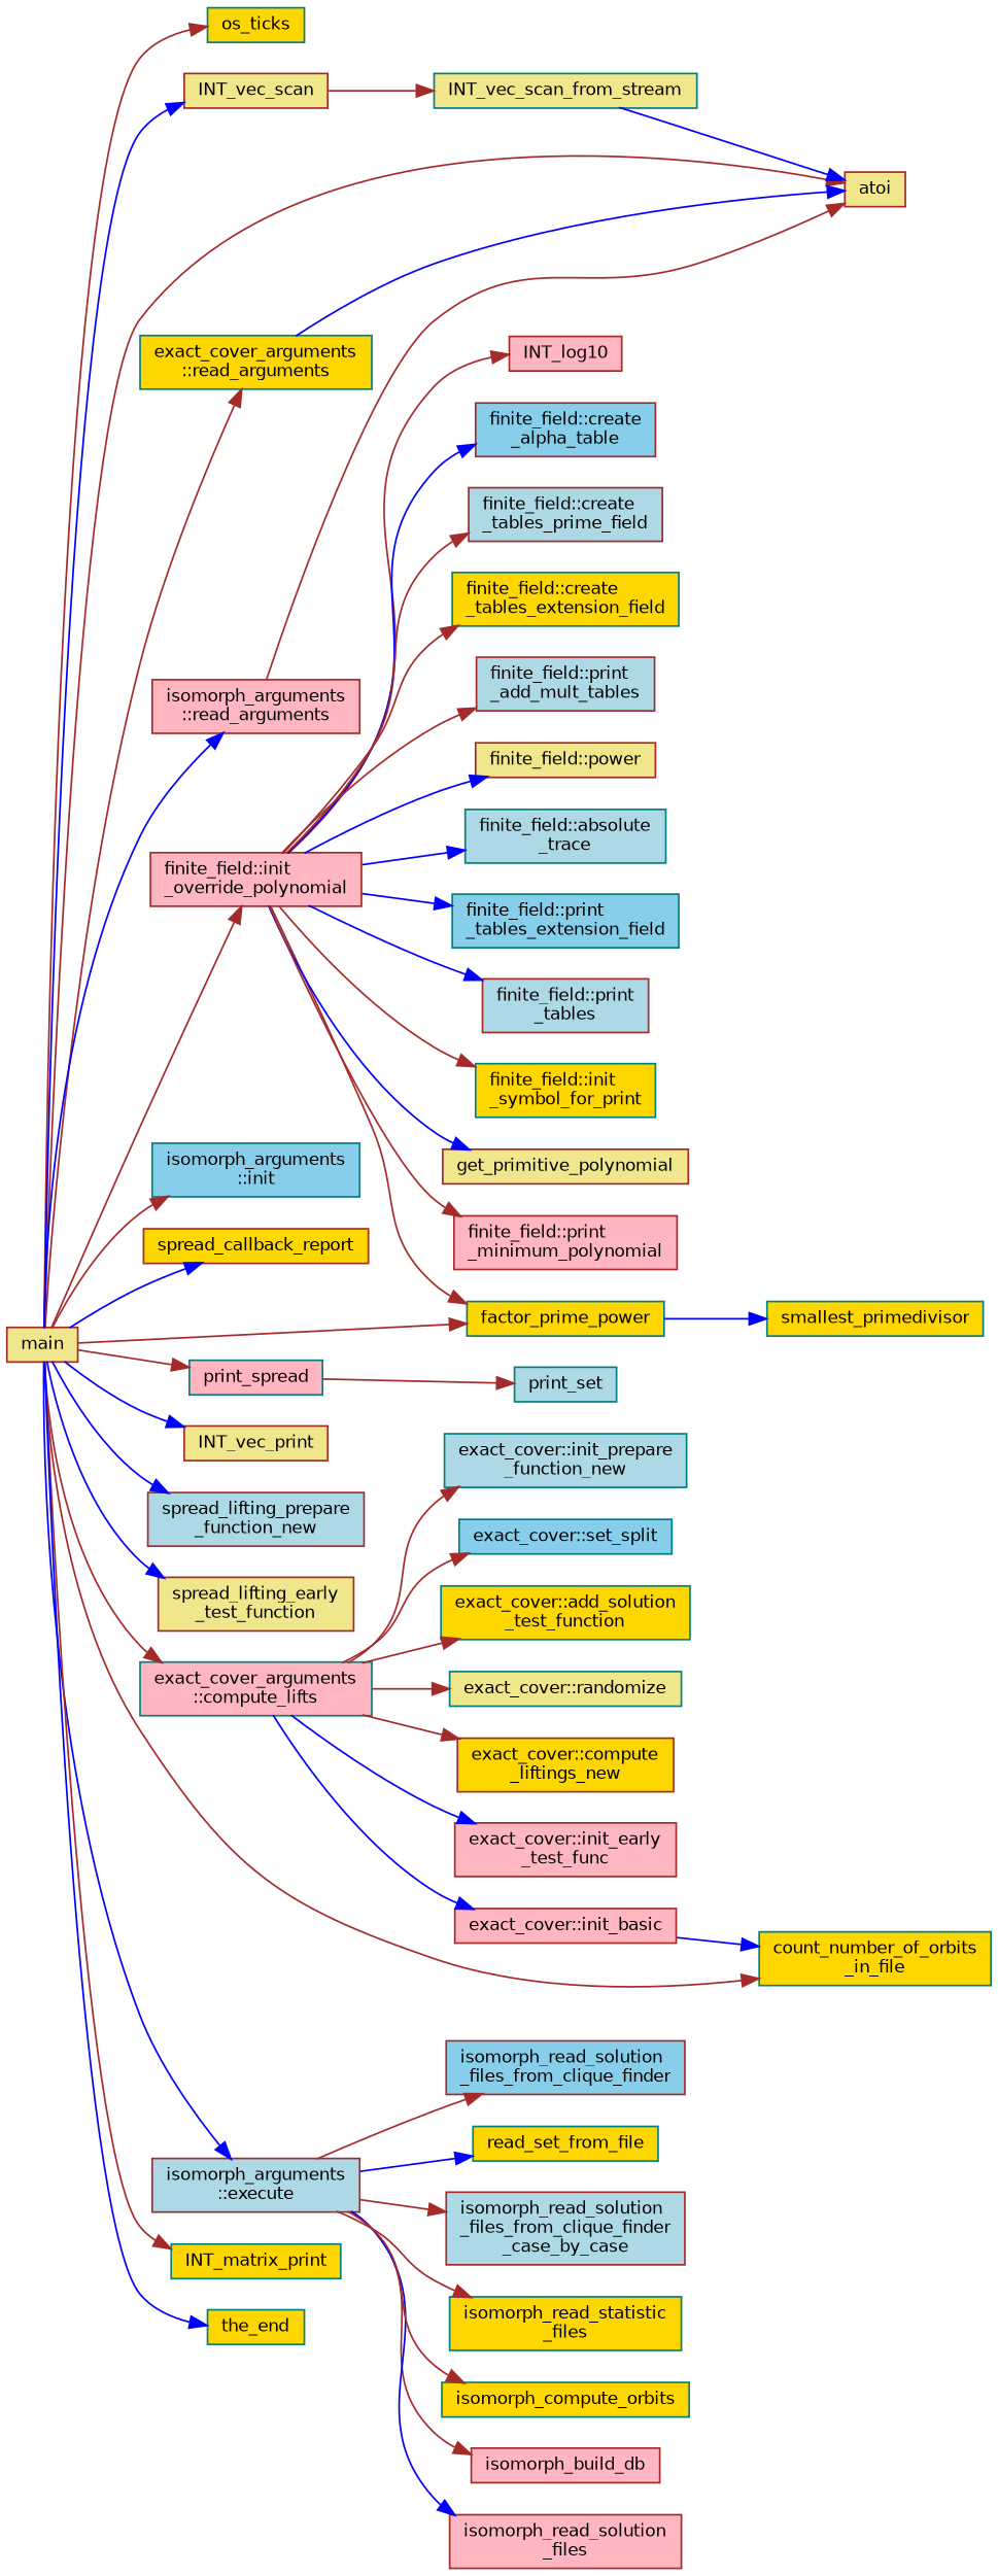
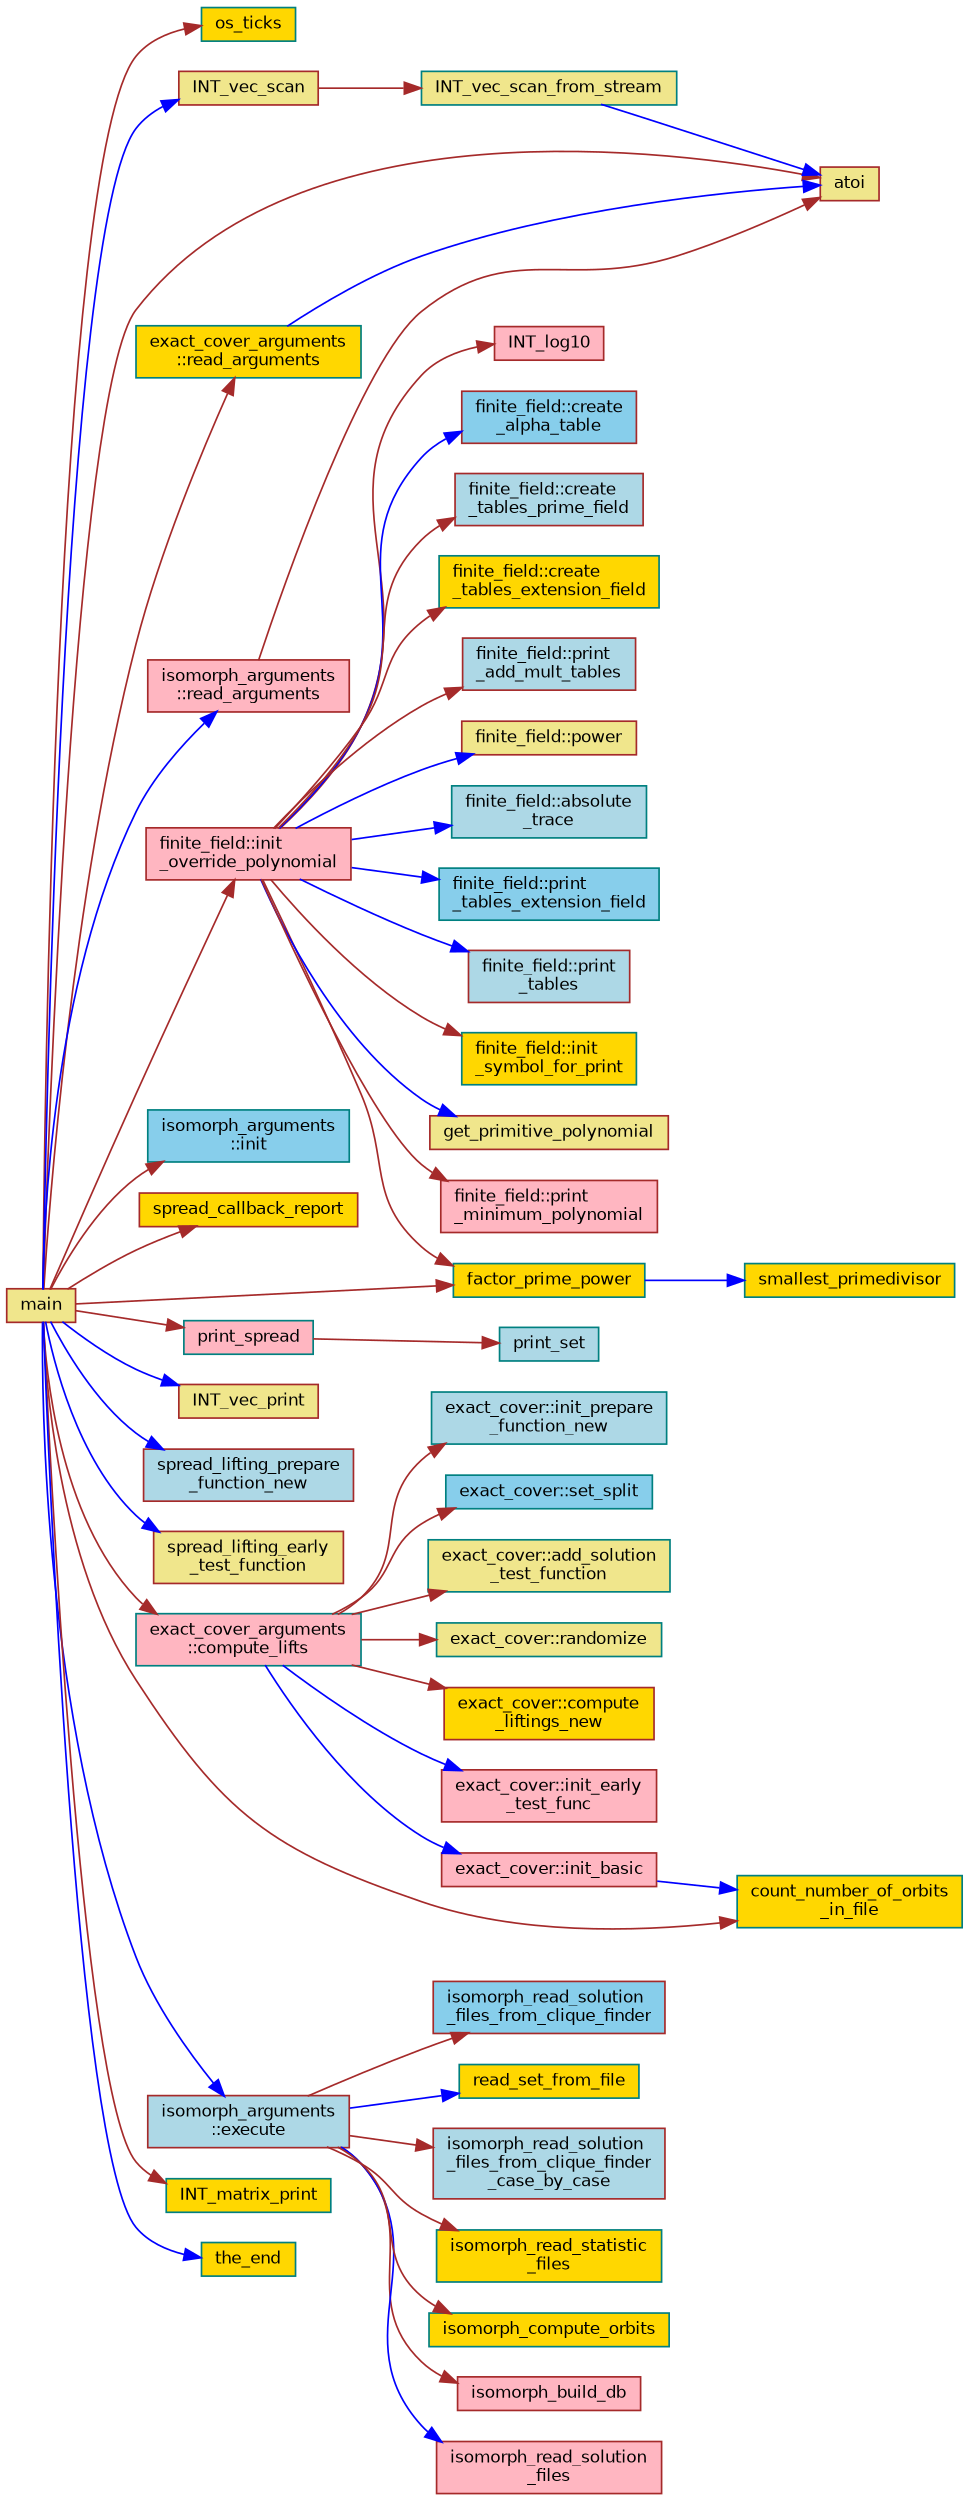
  digraph {
    rankdir=LR
    node [color=brown fillcolor=gold fontname=Helvetica fontsize=10 shape=record style=filled]
    edge [color=brown fontname=Helvetica fontsize=10 labelfontname=Helvetica labelfontsize=10 style=solid]
    n1 [fillcolor=khaki fontcolor=black height=0.2 label=main width=0.4]
    n2 [color=teal height=0.2 label=os_ticks width=0.4]
    n3 [fillcolor=khaki height=0.2 label=atoi width=0.4]
    n4 [color=teal height=0.2 label="exact_cover_arguments\l::read_arguments" width=0.4]
    n5 [fillcolor=lightpink height=0.2 label="isomorph_arguments\l::read_arguments" width=0.4]
    n6 [color=teal height=0.2 label=factor_prime_power width=0.4]
    n7 [fillcolor=lightpink height=0.2 label="finite_field::init\l_override_polynomial" width=0.4]
    n8 [color=teal fillcolor=skyblue height=0.2 label="isomorph_arguments\l::init" width=0.4]
    n9 [height=0.2 label=spread_callback_report width=0.4]
    n10 [color=teal fillcolor=lightpink height=0.2 label=print_spread width=0.4]
    n11 [fillcolor=khaki height=0.2 label=INT_vec_scan width=0.4]
    n12 [fillcolor=khaki height=0.2 label=INT_vec_print width=0.4]
    n13 [fillcolor=lightblue height=0.2 label="spread_lifting_prepare\l_function_new" width=0.4]
    n14 [fillcolor=khaki height=0.2 label="spread_lifting_early\l_test_function" width=0.4]
    n15 [color=teal fillcolor=lightpink height=0.2 label="exact_cover_arguments\l::compute_lifts" width=0.4]
    n16 [color=teal height=0.2 label="count_number_of_orbits\l_in_file" width=0.4]
    n17 [fillcolor=lightblue height=0.2 label="isomorph_arguments\l::execute" width=0.4]
    n18 [color=teal height=0.2 label=INT_matrix_print width=0.4]
    n19 [color=teal height=0.2 label=the_end width=0.4]
    n20 [color=teal height=0.2 label=smallest_primedivisor width=0.4]
    n21 [color=teal height=0.2 label="finite_field::init\l_symbol_for_print" width=0.4]
    n22 [fillcolor=khaki height=0.2 label=get_primitive_polynomial width=0.4]
    n23 [fillcolor=lightpink height=0.2 label="finite_field::print\l_minimum_polynomial" width=0.4]
    n24 [fillcolor=lightpink height=0.2 label=INT_log10 width=0.4]
    n25 [fillcolor=skyblue height=0.2 label="finite_field::create\l_alpha_table" width=0.4]
    n26 [fillcolor=lightblue height=0.2 label="finite_field::create\l_tables_prime_field" width=0.4]
    n27 [color=teal height=0.2 label="finite_field::create\l_tables_extension_field" width=0.4]
    n28 [fillcolor=lightblue height=0.2 label="finite_field::print\l_add_mult_tables" width=0.4]
    n29 [fillcolor=khaki height=0.2 label="finite_field::power" width=0.4]
    n30 [color=teal fillcolor=lightblue height=0.2 label="finite_field::absolute\l_trace" width=0.4]
    n31 [color=teal fillcolor=skyblue height=0.2 label="finite_field::print\l_tables_extension_field" width=0.4]
    n32 [fillcolor=lightblue height=0.2 label="finite_field::print\l_tables" width=0.4]
    n33 [color=teal fillcolor=lightblue height=0.2 label=print_set width=0.4]
    n34 [color=teal fillcolor=khaki height=0.2 label=INT_vec_scan_from_stream width=0.4]
    n35 [fillcolor=lightpink height=0.2 label="exact_cover::init_basic" width=0.4]
    n36 [fillcolor=lightpink height=0.2 label="exact_cover::init_early\l_test_func" width=0.4]
    n37 [color=teal fillcolor=lightblue height=0.2 label="exact_cover::init_prepare\l_function_new" width=0.4]
    n38 [color=teal fillcolor=skyblue height=0.2 label="exact_cover::set_split" width=0.4]
-   n39 [color=teal height=0.2 label="exact_cover::add_solution\l_test_function" width=0.4]
+   n39 [color=teal fillcolor=khaki height=0.2 label="exact_cover::add_solution\l_test_function" width=0.4]
    n40 [color=teal fillcolor=khaki height=0.2 label="exact_cover::randomize" width=0.4]
    n41 [height=0.2 label="exact_cover::compute\l_liftings_new" width=0.4]
    n42 [fillcolor=lightpink height=0.2 label=isomorph_build_db width=0.4]
    n43 [fillcolor=lightpink height=0.2 label="isomorph_read_solution\l_files" width=0.4]
    n44 [fillcolor=skyblue height=0.2 label="isomorph_read_solution\l_files_from_clique_finder" width=0.4]
    n45 [color=teal height=0.2 label=read_set_from_file width=0.4]
    n46 [fillcolor=lightblue height=0.2 label="isomorph_read_solution\l_files_from_clique_finder\l_case_by_case" width=0.4]
    n47 [color=teal height=0.2 label="isomorph_read_statistic\l_files" width=0.4]
    n48 [color=teal height=0.2 label=isomorph_compute_orbits width=0.4]
    n1 -> n2
    n1 -> n3
    n1 -> n4
    n1 -> n5 [color=blue]
    n1 -> n6
    n1 -> n7
    n1 -> n8
-   n1 -> n9 [color=blue]
+   n1 -> n9
    n1 -> n10
    n1 -> n11 [color=blue]
    n1 -> n12 [color=blue]
    n1 -> n13 [color=blue]
    n1 -> n14 [color=blue]
    n1 -> n15
    n1 -> n16
    n1 -> n17 [color=blue]
    n1 -> n18
    n1 -> n19 [color=blue]
    n4 -> n3 [color=blue]
    n5 -> n3
    n6 -> n20 [color=blue]
    n7 -> n6
    n7 -> n21
    n7 -> n22 [color=blue]
    n7 -> n23
    n7 -> n24
    n7 -> n25 [color=blue]
    n7 -> n26
    n7 -> n27
    n7 -> n28
    n7 -> n29 [color=blue]
    n7 -> n30 [color=blue]
    n7 -> n31 [color=blue]
    n7 -> n32 [color=blue]
    n10 -> n33
    n11 -> n34
    n15 -> n35 [color=blue]
    n15 -> n36 [color=blue]
    n15 -> n37
    n15 -> n38
    n15 -> n39
    n15 -> n40
    n15 -> n41
    n17 -> n42
    n17 -> n43 [color=blue]
    n17 -> n44
    n17 -> n45 [color=blue]
    n17 -> n46
    n17 -> n47
    n17 -> n48
    n34 -> n3 [color=blue]
    n35 -> n16 [color=blue]
  }
